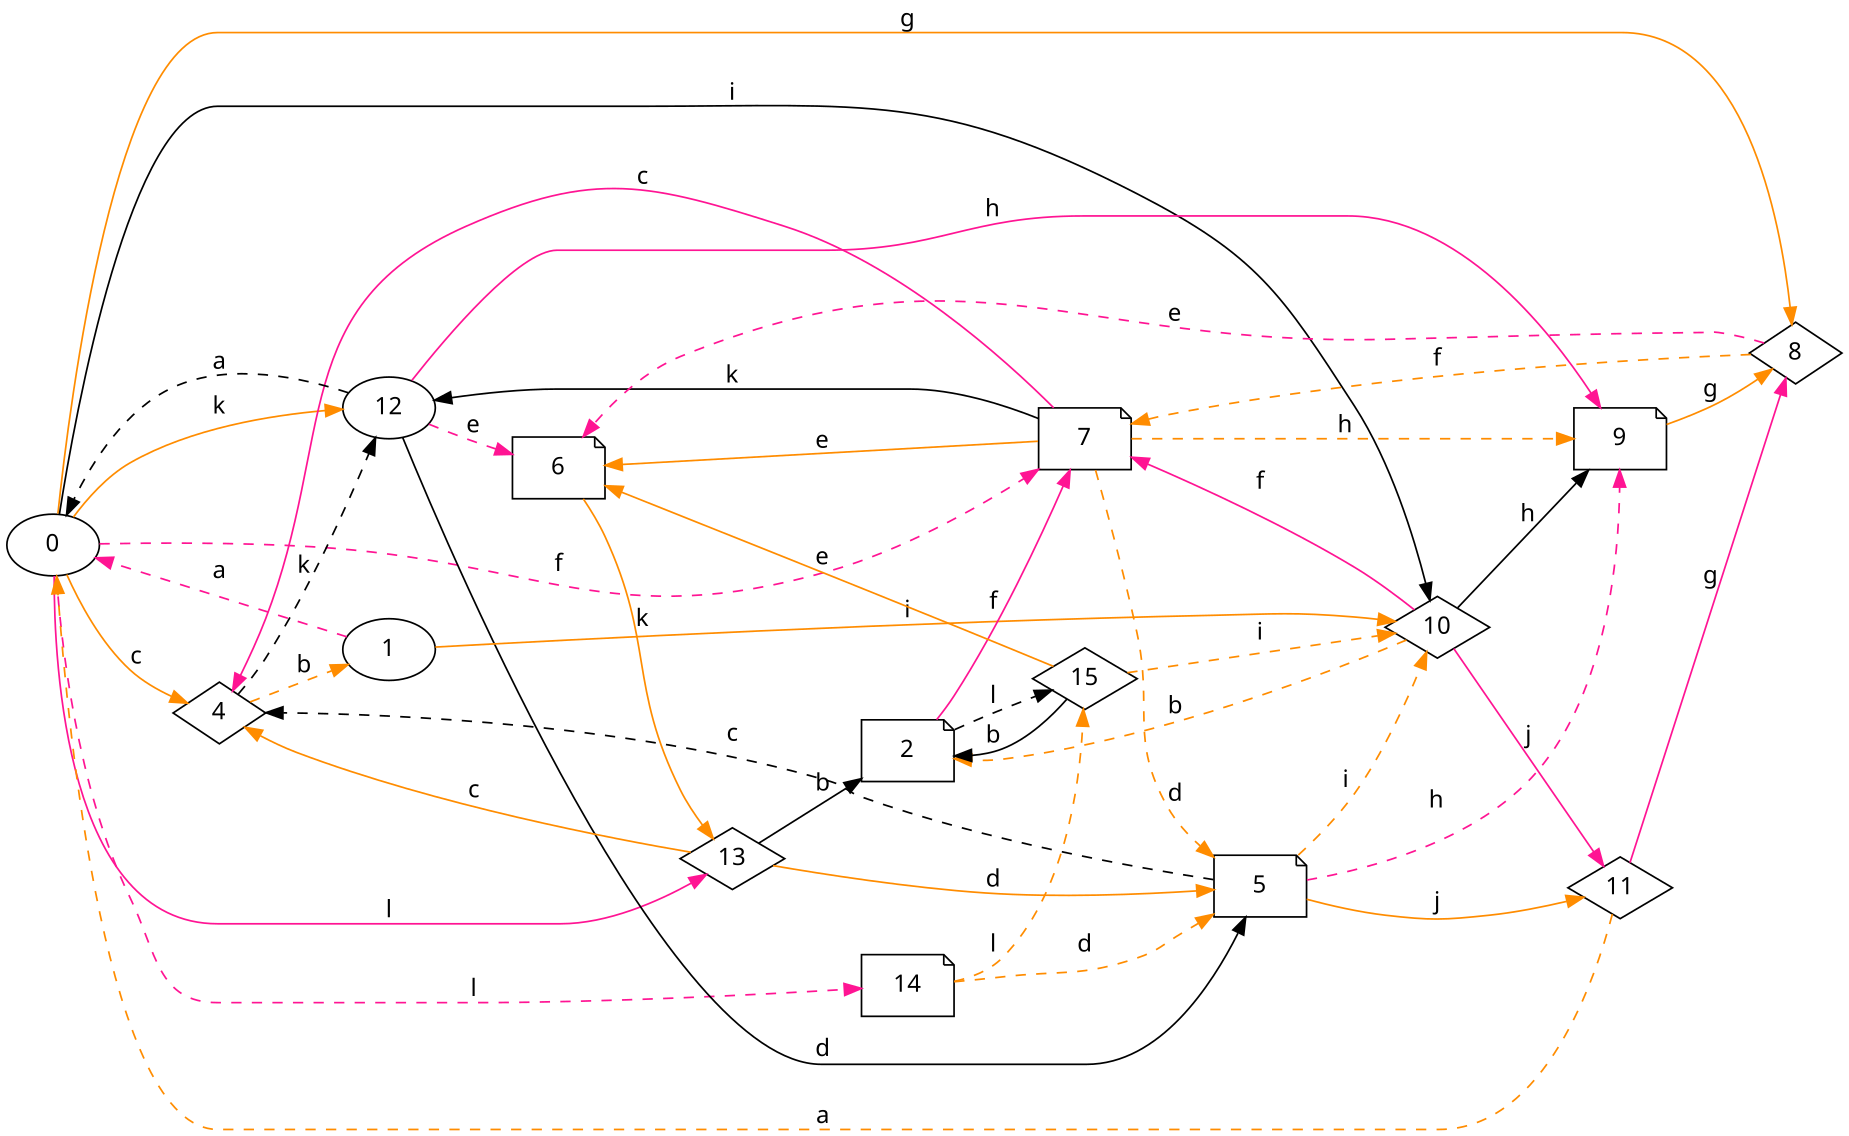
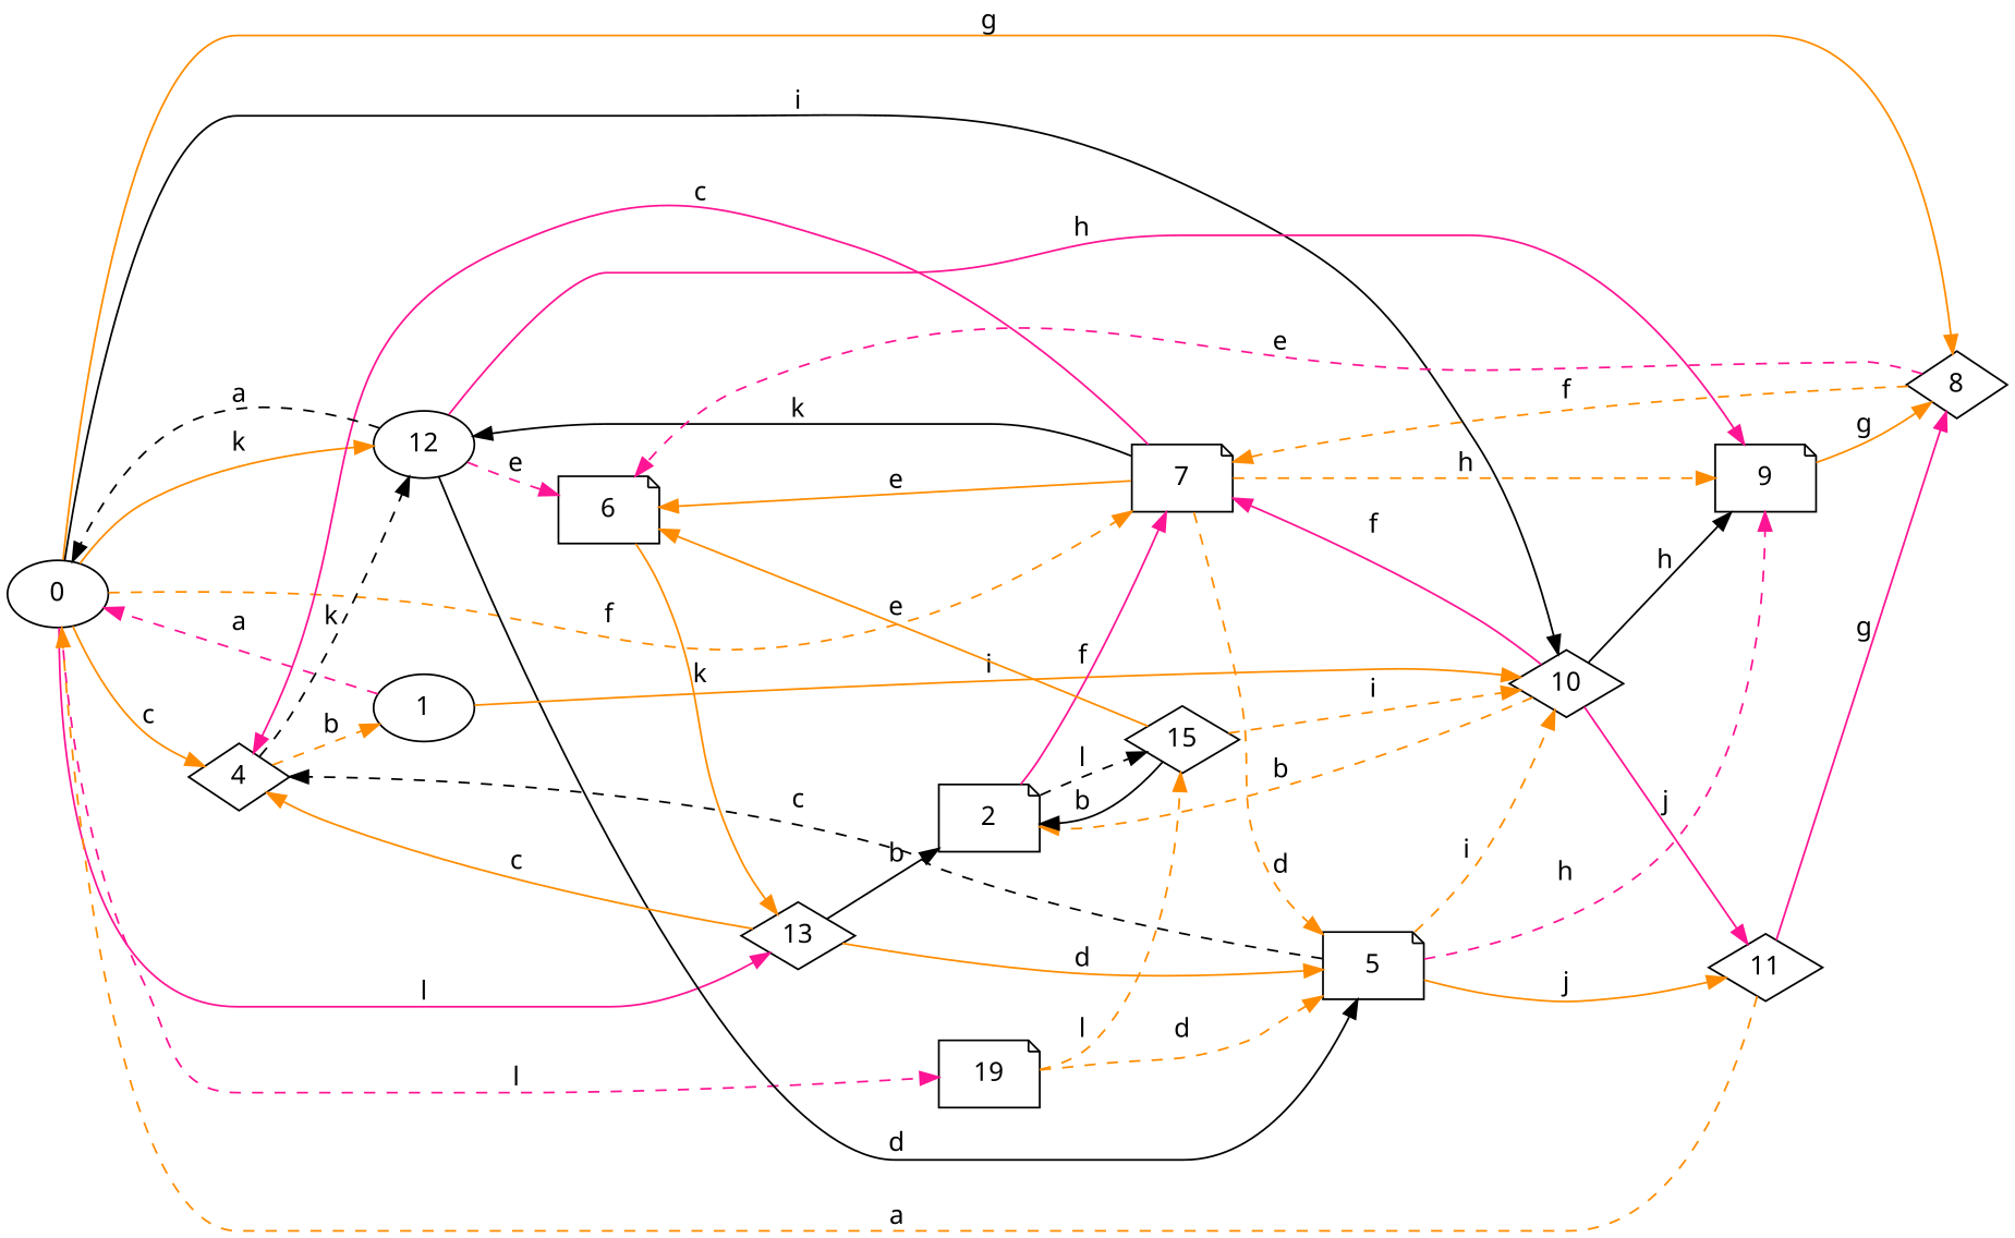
  strict digraph {
    fontname="Noto Sans"
    rankdir=LR
    node [fontname="Noto Sans" shape=diamond]
    edge [color=darkorange fontname="Noto Sans" style=solid]
    0 [shape=ellipse]
    4
    7 [shape=note]
    8
    10
    12 [shape=ellipse]
    13
-   14 [shape=note]
+   14 [shape=note label=19]
    1 [shape=ellipse]
    5 [shape=note]
    9 [shape=note]
    6 [shape=note]
    2 [shape=note]
    11
    15
    0 -> 4 [label=c]
-   0 -> 7 [color=deeppink label=f style=dashed]
+   0 -> 7 [label=f style=dashed]
    0 -> 8 [label=g]
    0 -> 10 [color=black label=i]
    0 -> 12 [label=k]
    0 -> 13 [color=deeppink label=l]
    0 -> 14 [color=deeppink label=l style=dashed]
    4 -> 12 [color=black label=k style=dashed]
    4 -> 1 [label=b style=dashed]
    7 -> 4 [color=deeppink label=c]
    7 -> 12 [color=black label=k]
    7 -> 5 [label=d style=dashed]
    7 -> 9 [label=h style=dashed]
    7 -> 6 [label=e]
    8 -> 7 [label=f style=dashed]
    8 -> 6 [color=deeppink label=e style=dashed]
    10 -> 7 [color=deeppink label=f]
    10 -> 9 [color=black label=h]
    10 -> 2 [label=b style=dashed]
    10 -> 11 [color=deeppink label=j]
    12 -> 0 [color=black label=a style=dashed]
    12 -> 5 [color=black label=d]
    12 -> 9 [color=deeppink label=h]
    12 -> 6 [color=deeppink label=e style=dashed]
    13 -> 4 [label=c]
    13 -> 5 [label=d]
    13 -> 2 [color=black label=b]
    14 -> 5 [label=d style=dashed]
    14 -> 15 [label=l style=dashed]
    1 -> 0 [color=deeppink label=a style=dashed]
    1 -> 10 [label=i]
    5 -> 4 [color=black label=c style=dashed]
    5 -> 10 [label=i style=dashed]
    5 -> 9 [color=deeppink label=h style=dashed]
    5 -> 11 [label=j]
    9 -> 8 [label=g]
    6 -> 13 [label=k]
    2 -> 7 [color=deeppink label=f]
    2 -> 15 [color=black label=l style=dashed]
    11 -> 0 [label=a style=dashed]
    11 -> 8 [color=deeppink label=g]
    15 -> 10 [label=i style=dashed]
    15 -> 6 [label=e]
    15 -> 2 [color=black label=b]
  }
